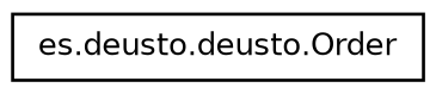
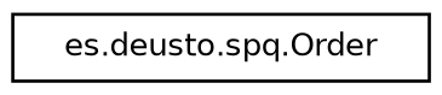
  digraph {
    rankdir=LR
-   n1 [color=black fillcolor=white fontname=Helvetica fontsize=10 height=0.2 label="es.deusto.deusto.Order" shape=record style=filled width=0.4]
+   n1 [color=black fillcolor=white fontname=Helvetica fontsize=10 height=0.2 label="es.deusto.spq.Order" shape=record style=filled width=0.4]
  }
